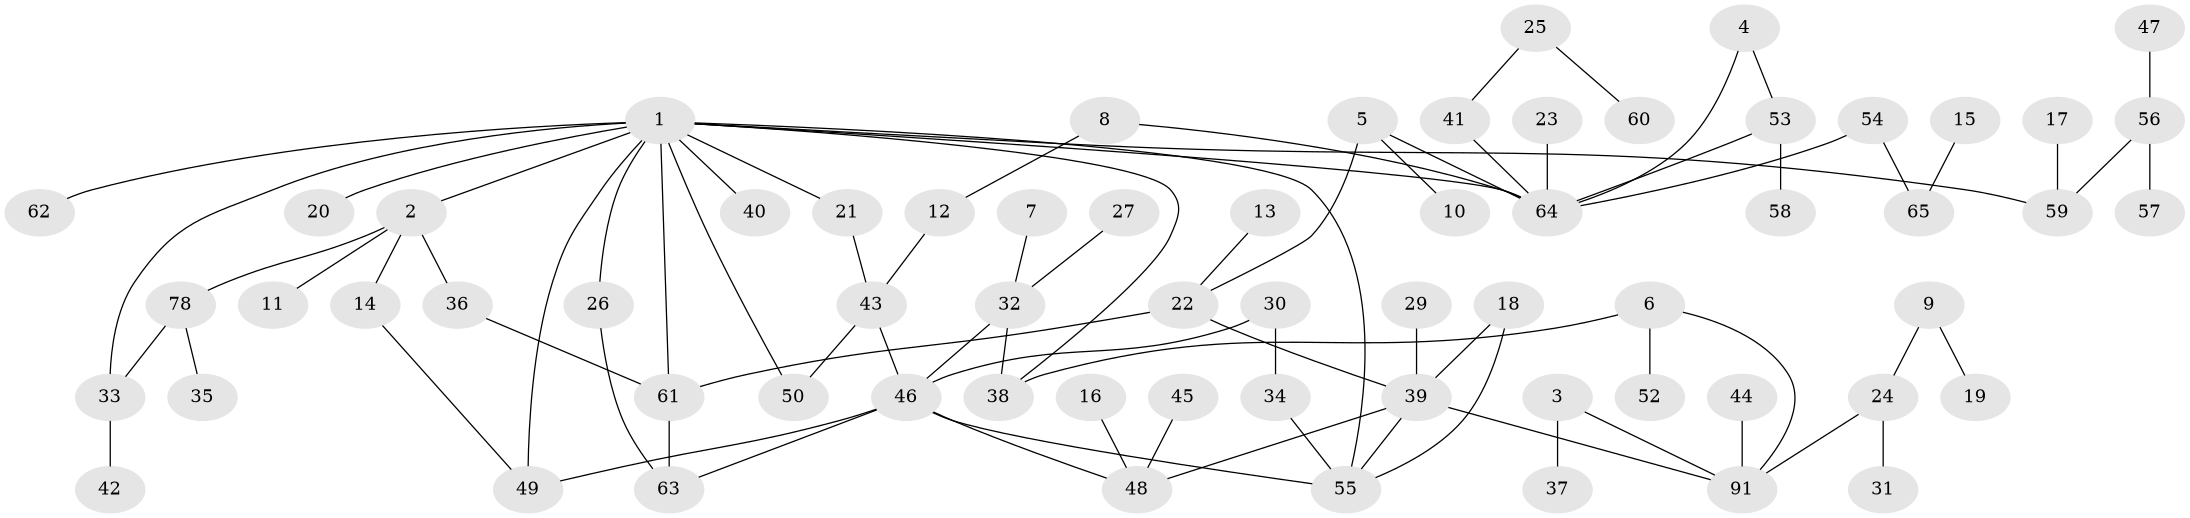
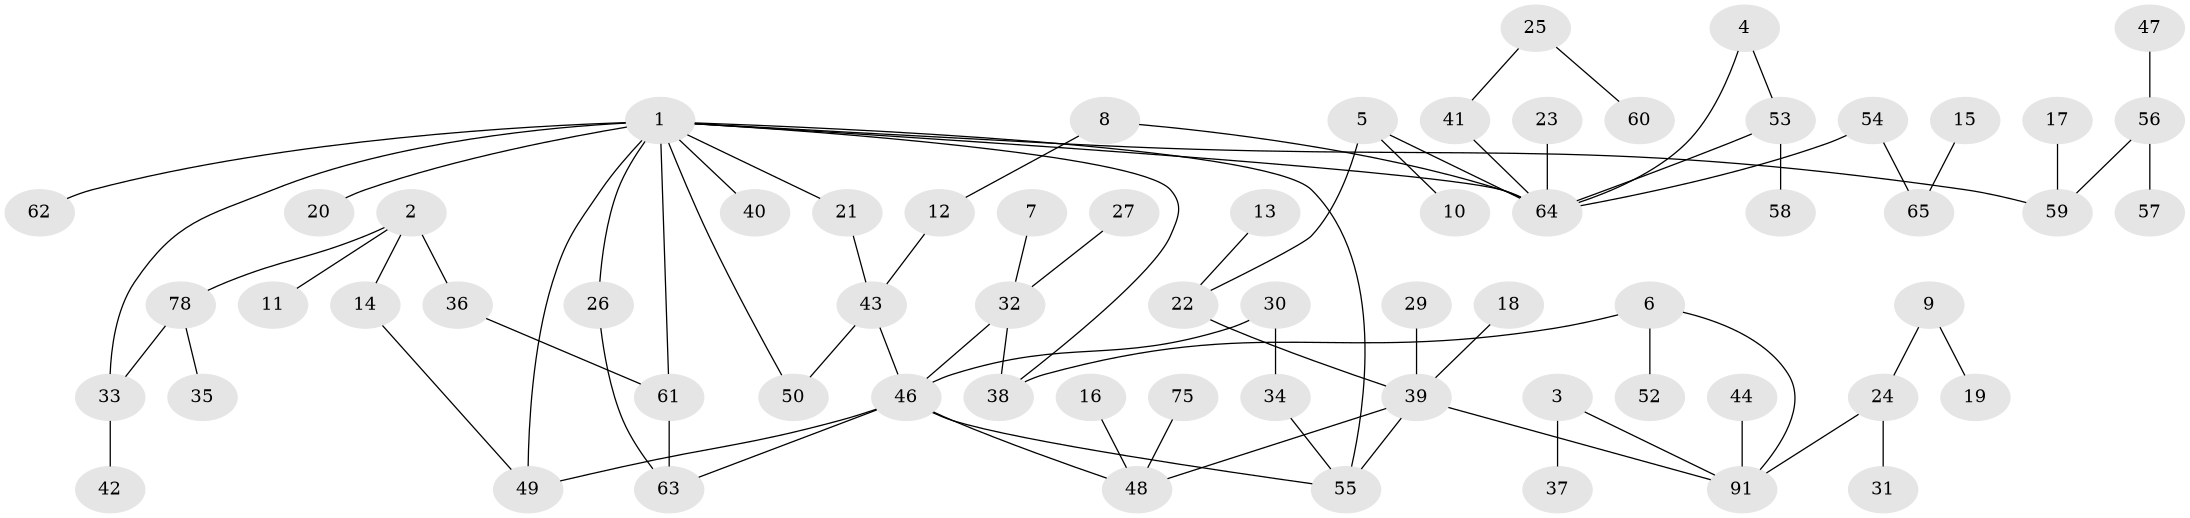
  graph {
    node [color=gray90 style=filled]
    edge [weight=1.0]
    1
    2
    20
    21
    26
    33
    38
    40
    49
    50
    55
    59
    61
    62
    64
    11
    14
    n18 [label=78]
    36
    43
    63
    42
    35
    3
    37
    n26 [label=91]
    4
    53
    58
    5
    10
    22
    39
    6
    52
    7
    32
    46
    8
    12
    9
    19
    24
    31
    13
    15
    65
    16
    48
    17
    18
    23
    25
    41
    60
    27
    29
    30
    34
    44
-   45
+   45 [label=75]
    47
    56
    57
    54
-   1 -- 2
    1 -- 20
    1 -- 21
    1 -- 26
    1 -- 33
    1 -- 38
    1 -- 40
    1 -- 49
    1 -- 50
    1 -- 55
    1 -- 59
    1 -- 61
    1 -- 62
    1 -- 64
    2 -- 11
    2 -- 14
    2 -- n18
    2 -- 36
    21 -- 43
    26 -- 63
    33 -- 42
    61 -- 63
    14 -- 49
    n18 -- 33
    n18 -- 35
    36 -- 61
    43 -- 50
    43 -- 46
    3 -- 37
    3 -- n26
    4 -- 64
    4 -- 53
    53 -- 64
    53 -- 58
    5 -- 64
    5 -- 10
    5 -- 22
-   22 -- 61
    22 -- 39
    39 -- 55
    39 -- n26
    39 -- 48
    6 -- 38
    6 -- n26
    6 -- 52
    7 -- 32
    32 -- 38
    32 -- 46
    46 -- 49
    46 -- 55
    46 -- 63
    46 -- 48
    8 -- 64
    8 -- 12
    12 -- 43
    9 -- 19
    9 -- 24
    24 -- n26
    24 -- 31
    13 -- 22
    15 -- 65
    16 -- 48
    17 -- 59
-   18 -- 55
    18 -- 39
    23 -- 64
    25 -- 41
    25 -- 60
    41 -- 64
    27 -- 32
    29 -- 39
    30 -- 46
    30 -- 34
    34 -- 55
    44 -- n26
    45 -- 48
    47 -- 56
    56 -- 59
    56 -- 57
    54 -- 64
    54 -- 65
  }
